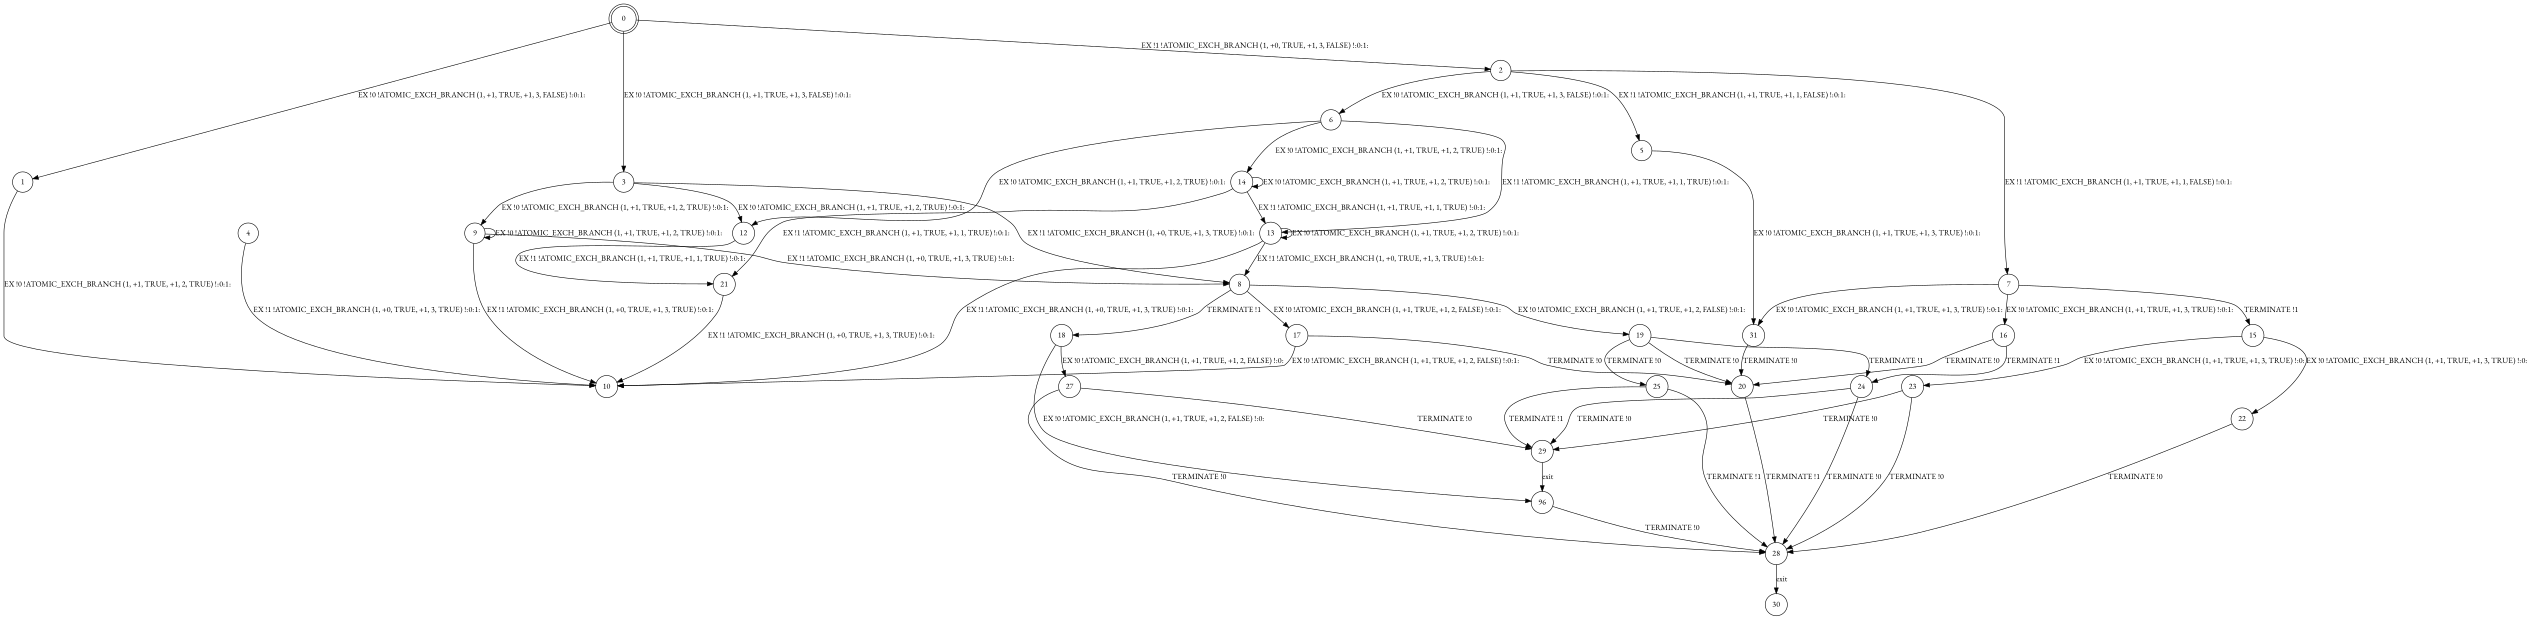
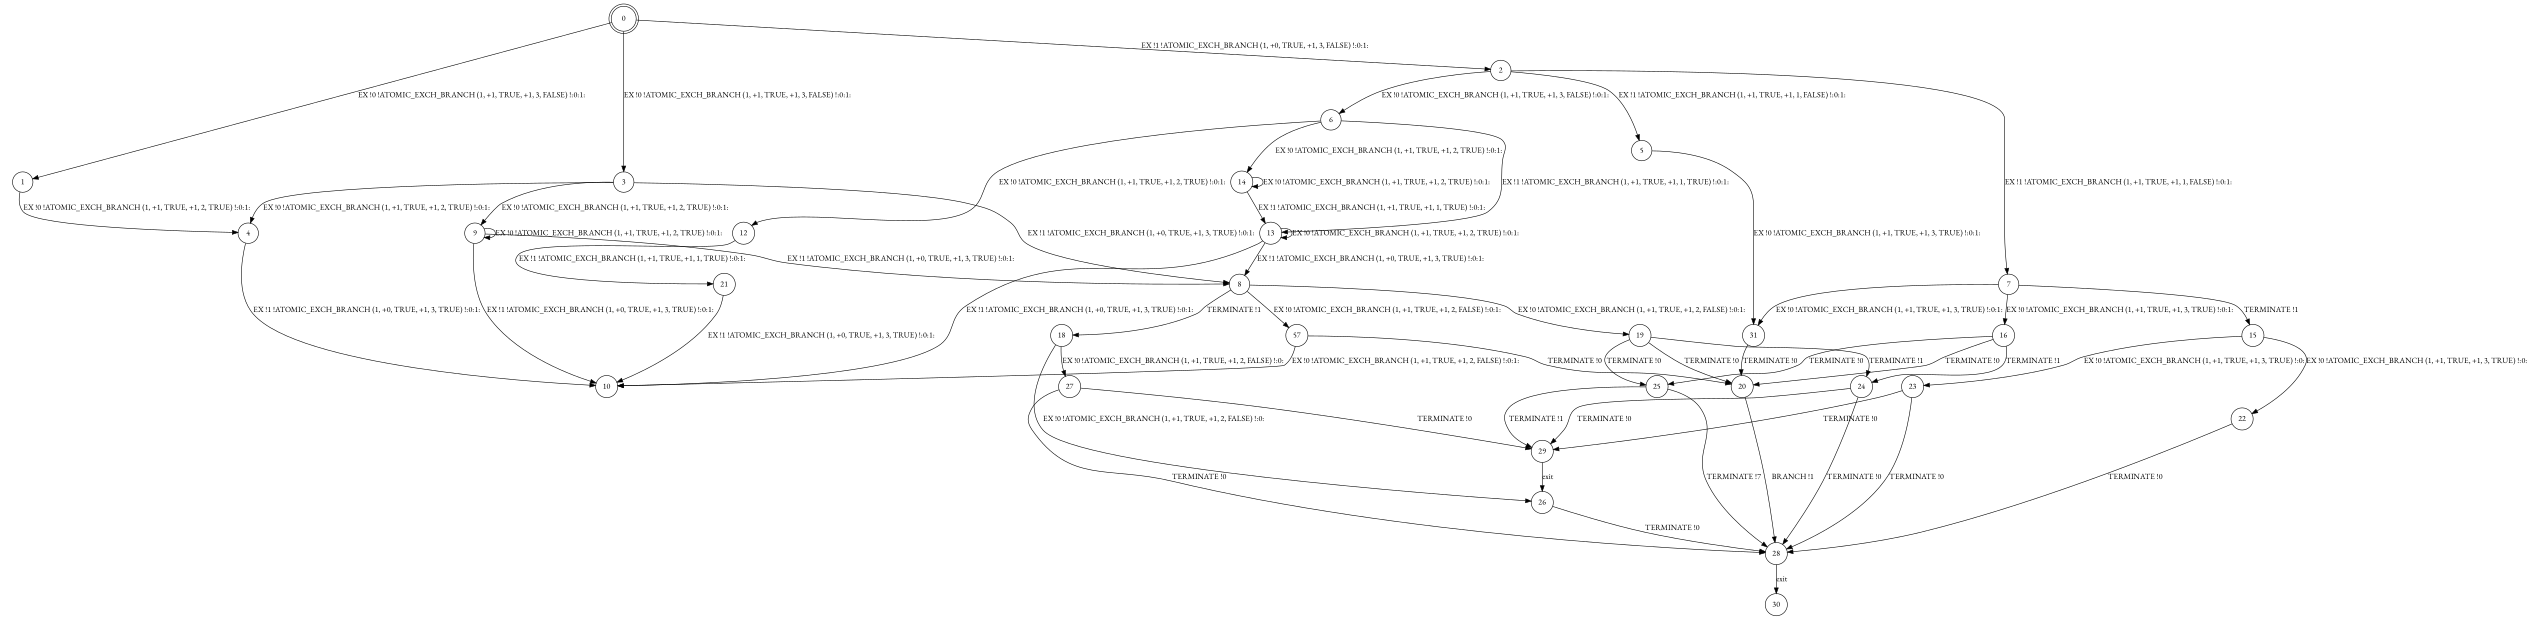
  digraph {
    fontname="EB Garamond"
    node [fontname="EB Garamond" shape=circle]
    edge [fontname="EB Garamond"]
    0 [peripheries=2]
    1
    2
    3
    4
    5
    6
    7
    8
    9
    10
    n12 [label=31]
    12
    13
    14
    15
    16
-   17
+   17 [label=57]
    18
    19
    20
    21
    22
    23
    24
    25
-   26 [label=96]
+   26
    27
    28
    29
    30
    0 -> 1 [label="EX !0 !ATOMIC_EXCH_BRANCH (1, +1, TRUE, +1, 3, FALSE) !:0:1:"]
    0 -> 2 [label="EX !1 !ATOMIC_EXCH_BRANCH (1, +0, TRUE, +1, 3, FALSE) !:0:1:"]
    0 -> 3 [label="EX !0 !ATOMIC_EXCH_BRANCH (1, +1, TRUE, +1, 3, FALSE) !:0:1:"]
-   1 -> 10 [label="EX !0 !ATOMIC_EXCH_BRANCH (1, +1, TRUE, +1, 2, TRUE) !:0:1:"]
+   1 -> 4 [label="EX !0 !ATOMIC_EXCH_BRANCH (1, +1, TRUE, +1, 2, TRUE) !:0:1:"]
    2 -> 5 [label="EX !1 !ATOMIC_EXCH_BRANCH (1, +1, TRUE, +1, 1, FALSE) !:0:1:"]
    2 -> 6 [label="EX !0 !ATOMIC_EXCH_BRANCH (1, +1, TRUE, +1, 3, FALSE) !:0:1:"]
    2 -> 7 [label="EX !1 !ATOMIC_EXCH_BRANCH (1, +1, TRUE, +1, 1, FALSE) !:0:1:"]
-   3 -> 12 [label="EX !0 !ATOMIC_EXCH_BRANCH (1, +1, TRUE, +1, 2, TRUE) !:0:1:"]
+   3 -> 4 [label="EX !0 !ATOMIC_EXCH_BRANCH (1, +1, TRUE, +1, 2, TRUE) !:0:1:"]
    3 -> 8 [label="EX !1 !ATOMIC_EXCH_BRANCH (1, +0, TRUE, +1, 3, TRUE) !:0:1:"]
    3 -> 9 [label="EX !0 !ATOMIC_EXCH_BRANCH (1, +1, TRUE, +1, 2, TRUE) !:0:1:"]
    4 -> 10 [label="EX !1 !ATOMIC_EXCH_BRANCH (1, +0, TRUE, +1, 3, TRUE) !:0:1:"]
    5 -> n12 [label="EX !0 !ATOMIC_EXCH_BRANCH (1, +1, TRUE, +1, 3, TRUE) !:0:1:"]
    6 -> 12 [label="EX !0 !ATOMIC_EXCH_BRANCH (1, +1, TRUE, +1, 2, TRUE) !:0:1:"]
    6 -> 13 [label="EX !1 !ATOMIC_EXCH_BRANCH (1, +1, TRUE, +1, 1, TRUE) !:0:1:"]
    6 -> 14 [label="EX !0 !ATOMIC_EXCH_BRANCH (1, +1, TRUE, +1, 2, TRUE) !:0:1:"]
    7 -> n12 [label="EX !0 !ATOMIC_EXCH_BRANCH (1, +1, TRUE, +1, 3, TRUE) !:0:1:"]
    7 -> 15 [label="TERMINATE !1"]
    7 -> 16 [label="EX !0 !ATOMIC_EXCH_BRANCH (1, +1, TRUE, +1, 3, TRUE) !:0:1:"]
    8 -> 17 [label="EX !0 !ATOMIC_EXCH_BRANCH (1, +1, TRUE, +1, 2, FALSE) !:0:1:"]
    8 -> 18 [label="TERMINATE !1"]
    8 -> 19 [label="EX !0 !ATOMIC_EXCH_BRANCH (1, +1, TRUE, +1, 2, FALSE) !:0:1:"]
    9 -> 8 [label="EX !1 !ATOMIC_EXCH_BRANCH (1, +0, TRUE, +1, 3, TRUE) !:0:1:"]
    9 -> 9 [label="EX !0 !ATOMIC_EXCH_BRANCH (1, +1, TRUE, +1, 2, TRUE) !:0:1:"]
    9 -> 10 [label="EX !1 !ATOMIC_EXCH_BRANCH (1, +0, TRUE, +1, 3, TRUE) !:0:1:"]
    n12 -> 20 [label="TERMINATE !0"]
    12 -> 21 [label="EX !1 !ATOMIC_EXCH_BRANCH (1, +1, TRUE, +1, 1, TRUE) !:0:1:"]
    13 -> 8 [label="EX !1 !ATOMIC_EXCH_BRANCH (1, +0, TRUE, +1, 3, TRUE) !:0:1:"]
    13 -> 10 [label="EX !1 !ATOMIC_EXCH_BRANCH (1, +0, TRUE, +1, 3, TRUE) !:0:1:"]
    13 -> 13 [label="EX !0 !ATOMIC_EXCH_BRANCH (1, +1, TRUE, +1, 2, TRUE) !:0:1:"]
    14 -> 13 [label="EX !1 !ATOMIC_EXCH_BRANCH (1, +1, TRUE, +1, 1, TRUE) !:0:1:"]
    14 -> 14 [label="EX !0 !ATOMIC_EXCH_BRANCH (1, +1, TRUE, +1, 2, TRUE) !:0:1:"]
-   14 -> 21 [label="EX !1 !ATOMIC_EXCH_BRANCH (1, +1, TRUE, +1, 1, TRUE) !:0:1:"]
    15 -> 22 [label="EX !0 !ATOMIC_EXCH_BRANCH (1, +1, TRUE, +1, 3, TRUE) !:0:"]
    15 -> 23 [label="EX !0 !ATOMIC_EXCH_BRANCH (1, +1, TRUE, +1, 3, TRUE) !:0:"]
    16 -> 20 [label="TERMINATE !0"]
    16 -> 24 [label="TERMINATE !1"]
+   16 -> 25 [label="TERMINATE !0"]
    17 -> 10 [label="EX !0 !ATOMIC_EXCH_BRANCH (1, +1, TRUE, +1, 2, FALSE) !:0:1:"]
    17 -> 20 [label="TERMINATE !0"]
    18 -> 26 [label="EX !0 !ATOMIC_EXCH_BRANCH (1, +1, TRUE, +1, 2, FALSE) !:0:"]
    18 -> 27 [label="EX !0 !ATOMIC_EXCH_BRANCH (1, +1, TRUE, +1, 2, FALSE) !:0:"]
    19 -> 20 [label="TERMINATE !0"]
    19 -> 24 [label="TERMINATE !1"]
    19 -> 25 [label="TERMINATE !0"]
-   20 -> 28 [label="TERMINATE !1"]
+   20 -> 28 [label="BRANCH !1"]
    21 -> 10 [label="EX !1 !ATOMIC_EXCH_BRANCH (1, +0, TRUE, +1, 3, TRUE) !:0:1:"]
    22 -> 28 [label="TERMINATE !0"]
    23 -> 28 [label="TERMINATE !0"]
    23 -> 29 [label="TERMINATE !0"]
    24 -> 28 [label="TERMINATE !0"]
    24 -> 29 [label="TERMINATE !0"]
-   25 -> 28 [label="TERMINATE !1"]
+   25 -> 28 [label="TERMINATE !7"]
    25 -> 29 [label="TERMINATE !1"]
    26 -> 28 [label="TERMINATE !0"]
    27 -> 28 [label="TERMINATE !0"]
    27 -> 29 [label="TERMINATE !0"]
    28 -> 30 [label=exit]
    29 -> 26 [label=exit]
  }
